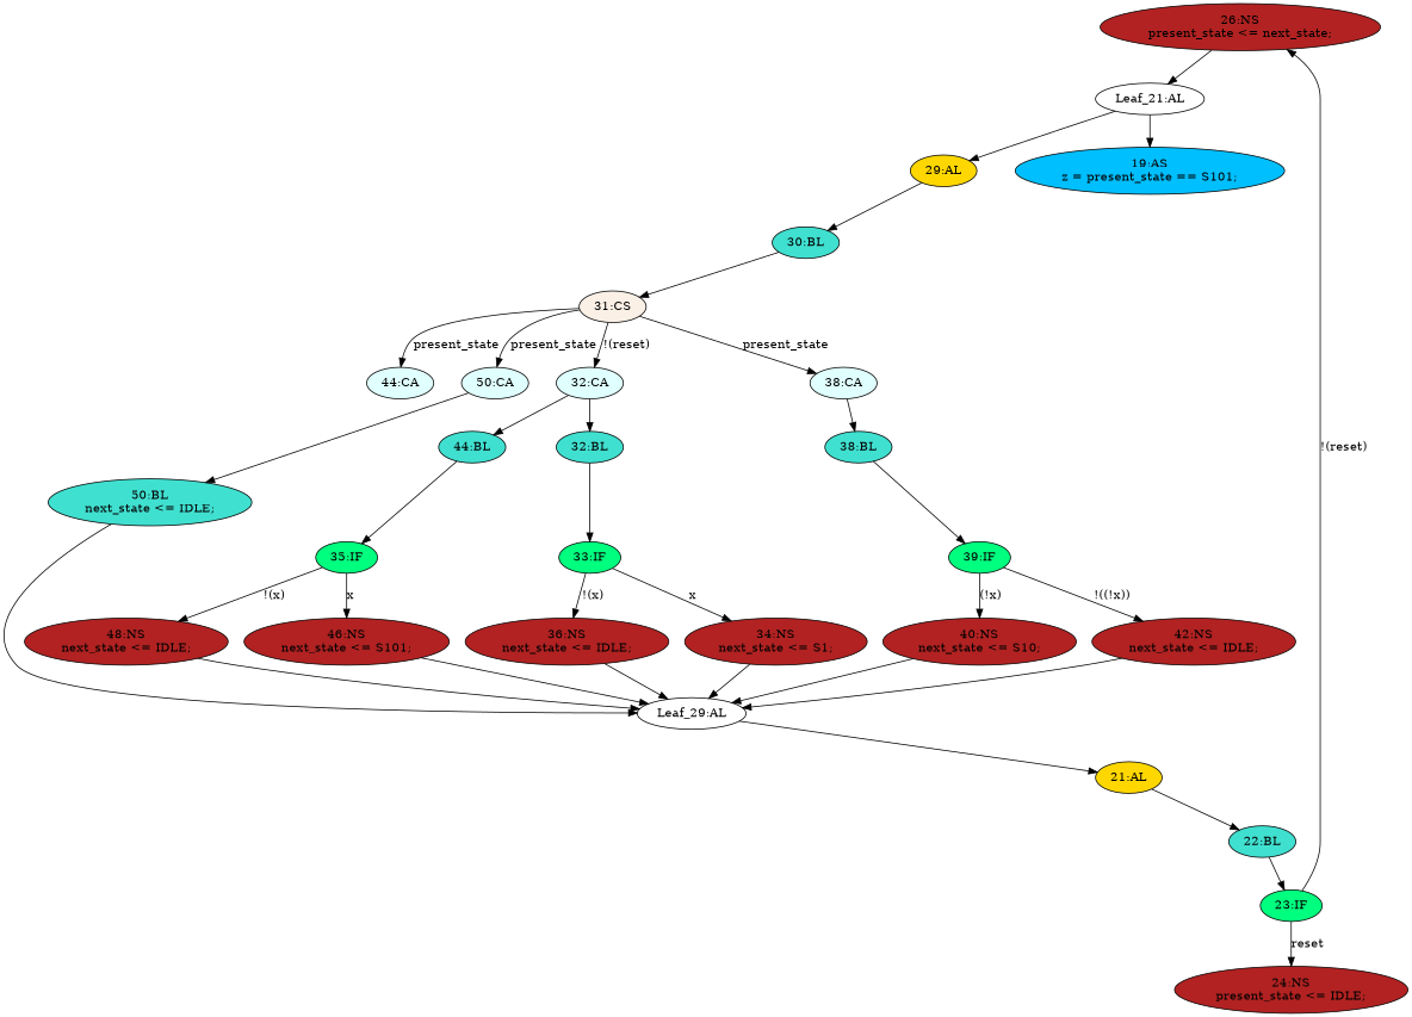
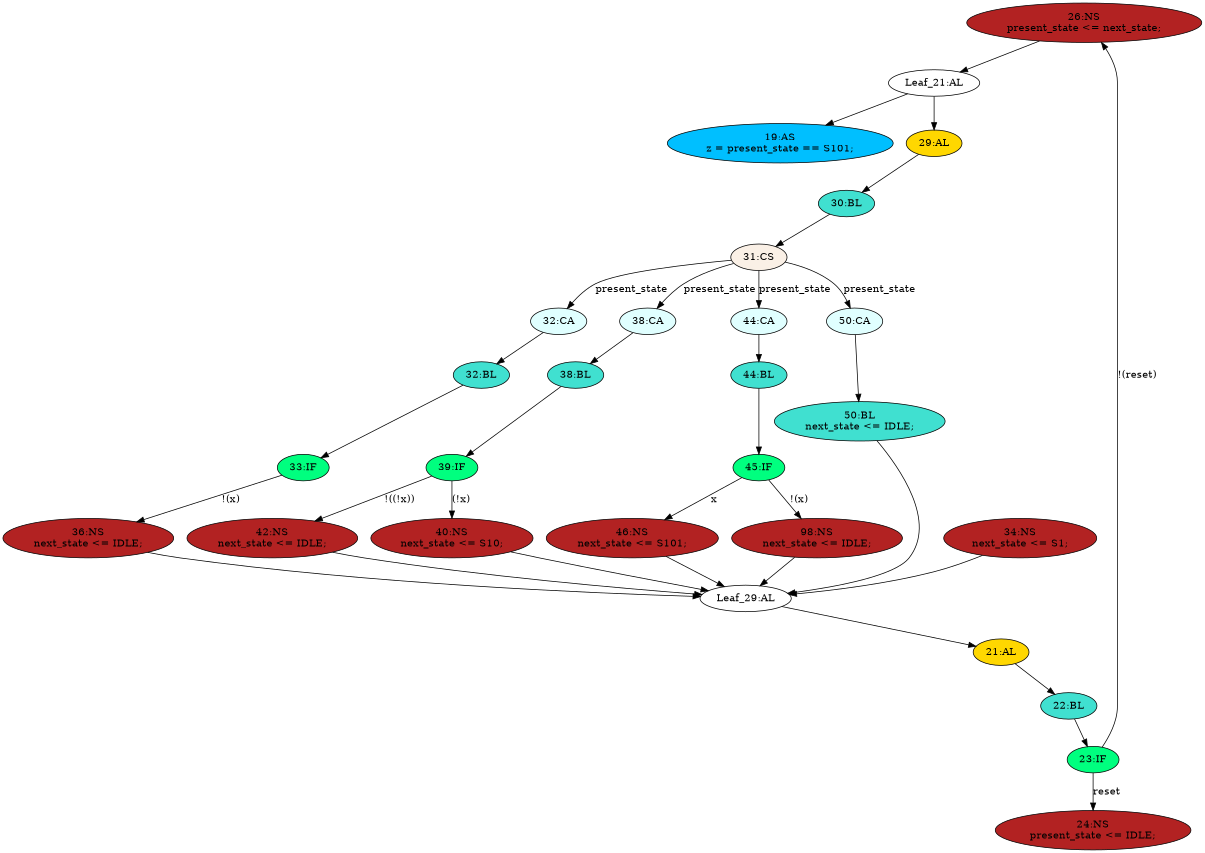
  strict digraph {
    node [fillcolor=firebrick statements="[]" style=filled typ=NonblockingSubstitution]
    edge [cond="[]" lineno=None]
    n1 [ast="<pyverilog.vparser.ast.NonblockingSubstitution object at 0x7f794df26750>" label="26:NS\npresent_state <= next_state;" statements="[<pyverilog.vparser.ast.NonblockingSubstitution object at 0x7f794df26750>]"]
    n2 [def_var="['present_state']" label="Leaf_21:AL" fillcolor="" statements="" style="" typ=""]
    n3 [ast="<pyverilog.vparser.ast.Always object at 0x7f794df26090>" clk_sens=False fillcolor=gold label="29:AL" sens="['present_state', 'x']" typ=Always use_var="['x', 'present_state']"]
    n4 [ast="<pyverilog.vparser.ast.Assign object at 0x7f794df23210>" def_var="['z']" fillcolor=deepskyblue label="19:AS\nz = present_state == S101;" typ=Assign use_var="['present_state']"]
    n5 [ast="<pyverilog.vparser.ast.Block object at 0x7f794df26350>" fillcolor=turquoise label="30:BL" typ=Block]
    n6 [ast="<pyverilog.vparser.ast.Block object at 0x7f794dece4d0>" fillcolor=turquoise label="22:BL" typ=Block]
    n7 [ast="<pyverilog.vparser.ast.IfStatement object at 0x7f794df3dc50>" fillcolor=springgreen label="23:IF" typ=IfStatement]
    n8 [ast="<pyverilog.vparser.ast.NonblockingSubstitution object at 0x7f794df3d6d0>" label="24:NS\npresent_state <= IDLE;" statements="[<pyverilog.vparser.ast.NonblockingSubstitution object at 0x7f794df3d6d0>]"]
    n9 [ast="<pyverilog.vparser.ast.NonblockingSubstitution object at 0x7f794db98c10>" label="40:NS\nnext_state <= S10;" statements="[<pyverilog.vparser.ast.NonblockingSubstitution object at 0x7f794db98c10>]"]
    n10 [def_var="['next_state']" label="Leaf_29:AL" fillcolor="" statements="" style="" typ=""]
    n11 [ast="<pyverilog.vparser.ast.Always object at 0x7f794df31150>" clk_sens=True fillcolor=gold label="21:AL" sens="['clk', 'reset']" typ=Always use_var="['reset', 'next_state']"]
    n12 [ast="<pyverilog.vparser.ast.Case object at 0x7f794db983d0>" fillcolor=lightcyan label="44:CA" typ=Case]
    n13 [ast="<pyverilog.vparser.ast.Block object at 0x7f794db98a50>" fillcolor=turquoise label="44:BL" typ=Block]
-   n14 [ast="<pyverilog.vparser.ast.IfStatement object at 0x7f794db98f10>" fillcolor=springgreen label="35:IF" typ=IfStatement]
-   n15 [ast="<pyverilog.vparser.ast.NonblockingSubstitution object at 0x7f794db98590>" label="48:NS\nnext_state <= IDLE;" statements="[<pyverilog.vparser.ast.NonblockingSubstitution object at 0x7f794db98590>]"]
+   n14 [ast="<pyverilog.vparser.ast.IfStatement object at 0x7f794db98f10>" fillcolor=springgreen label="45:IF" typ=IfStatement]
+   n15 [ast="<pyverilog.vparser.ast.NonblockingSubstitution object at 0x7f794db98590>" label="98:NS\nnext_state <= IDLE;" statements="[<pyverilog.vparser.ast.NonblockingSubstitution object at 0x7f794db98590>]"]
    n16 [ast="<pyverilog.vparser.ast.NonblockingSubstitution object at 0x7f794db98910>" label="46:NS\nnext_state <= S101;" statements="[<pyverilog.vparser.ast.NonblockingSubstitution object at 0x7f794db98910>]"]
    n17 [ast="<pyverilog.vparser.ast.Block object at 0x7f794efd5450>" fillcolor=turquoise label="32:BL" typ=Block]
    n18 [ast="<pyverilog.vparser.ast.IfStatement object at 0x7f794dfa0d10>" fillcolor=springgreen label="33:IF" typ=IfStatement]
    n19 [ast="<pyverilog.vparser.ast.NonblockingSubstitution object at 0x7f794df46550>" label="36:NS\nnext_state <= IDLE;" statements="[<pyverilog.vparser.ast.NonblockingSubstitution object at 0x7f794df46550>]"]
    n20 [ast="<pyverilog.vparser.ast.NonblockingSubstitution object at 0x7f794dfa0650>" label="34:NS\nnext_state <= S1;" statements="[<pyverilog.vparser.ast.NonblockingSubstitution object at 0x7f794dfa0650>]"]
    n21 [ast="<pyverilog.vparser.ast.Block object at 0x7f794df46510>" fillcolor=turquoise label="38:BL" typ=Block]
    n22 [ast="<pyverilog.vparser.ast.IfStatement object at 0x7f794db98310>" fillcolor=springgreen label="39:IF" typ=IfStatement]
    n23 [ast="<pyverilog.vparser.ast.NonblockingSubstitution object at 0x7f794db984d0>" label="42:NS\nnext_state <= IDLE;" statements="[<pyverilog.vparser.ast.NonblockingSubstitution object at 0x7f794db984d0>]"]
    n24 [ast="<pyverilog.vparser.ast.Case object at 0x7f794db98650>" fillcolor=lightcyan label="50:CA" typ=Case]
    n25 [ast="<pyverilog.vparser.ast.Block object at 0x7f794db98710>" fillcolor=turquoise label="50:BL\nnext_state <= IDLE;" statements="[<pyverilog.vparser.ast.NonblockingSubstitution object at 0x7f794db98490>]" typ=Block]
    n26 [ast="<pyverilog.vparser.ast.CaseStatement object at 0x7f794db98450>" fillcolor=linen label="31:CS" typ=CaseStatement]
    n27 [ast="<pyverilog.vparser.ast.Case object at 0x7f794df26d10>" fillcolor=lightcyan label="32:CA" typ=Case]
    n28 [ast="<pyverilog.vparser.ast.Case object at 0x7f794dfa0890>" fillcolor=lightcyan label="38:CA" typ=Case]
    n1 -> n2
    n2 -> n3 [cond="" lineno=""]
    n2 -> n4 [cond="" lineno=""]
    n3 -> n5
    n5 -> n26
    n6 -> n7
    n7 -> n1 [cond="['reset']" label="!(reset)" lineno=23]
    n7 -> n8 [cond="['reset']" label=reset lineno=23]
    n9 -> n10
    n10 -> n11 [cond="" lineno=""]
    n11 -> n6
-   n27 -> n13
+   n12 -> n13
    n13 -> n14
    n14 -> n15 [cond="['x']" label="!(x)" lineno=45]
    n14 -> n16 [cond="['x']" label=x lineno=45]
    n15 -> n10
    n16 -> n10
    n17 -> n18
    n18 -> n19 [cond="['x']" label="!(x)" lineno=33]
-   n18 -> n20 [cond="['x']" label=x lineno=33]
    n19 -> n10
    n20 -> n10
    n21 -> n22
    n22 -> n9 [cond="['x']" label="(!x)" lineno=39]
    n22 -> n23 [cond="['x']" label="!((!x))" lineno=39]
    n23 -> n10
    n24 -> n25
    n25 -> n10
    n26 -> n12 [cond="['present_state']" label=present_state lineno=31]
    n26 -> n24 [cond="['present_state']" label=present_state lineno=31]
-   n26 -> n27 [cond="['present_state']" label="!(reset)" lineno=31]
+   n26 -> n27 [cond="['present_state']" label=present_state lineno=31]
    n26 -> n28 [cond="['present_state']" label=present_state lineno=31]
    n27 -> n17
    n28 -> n21
  }
